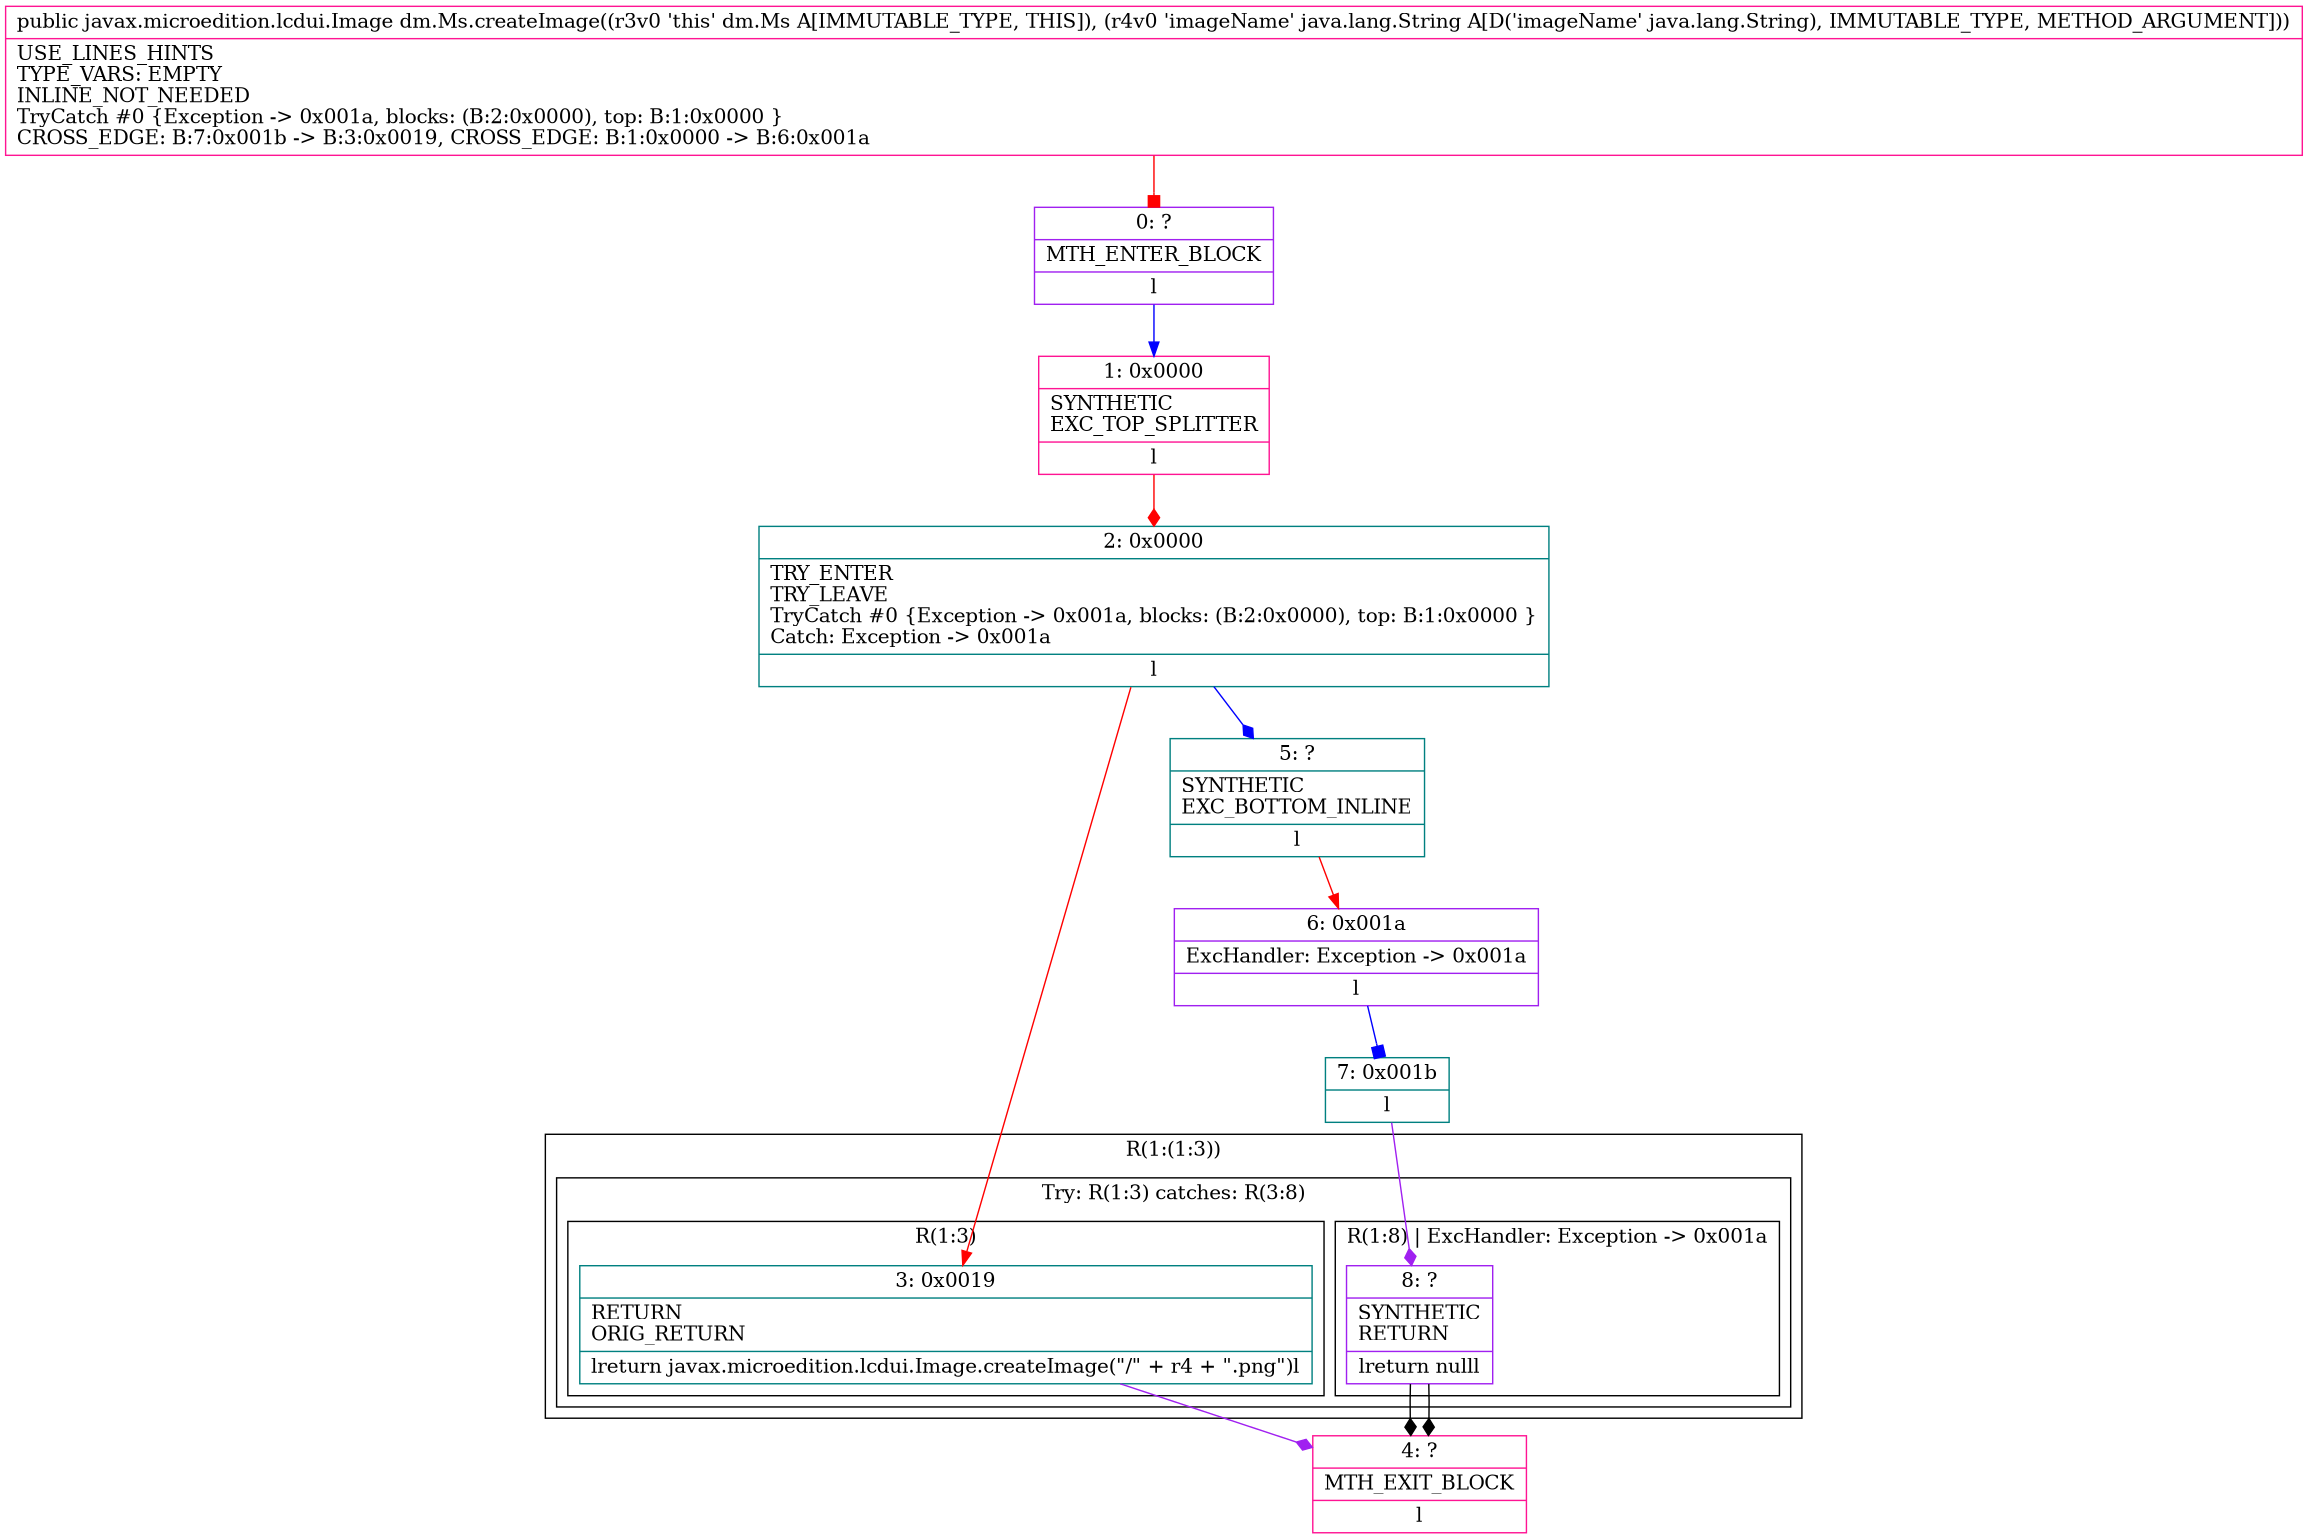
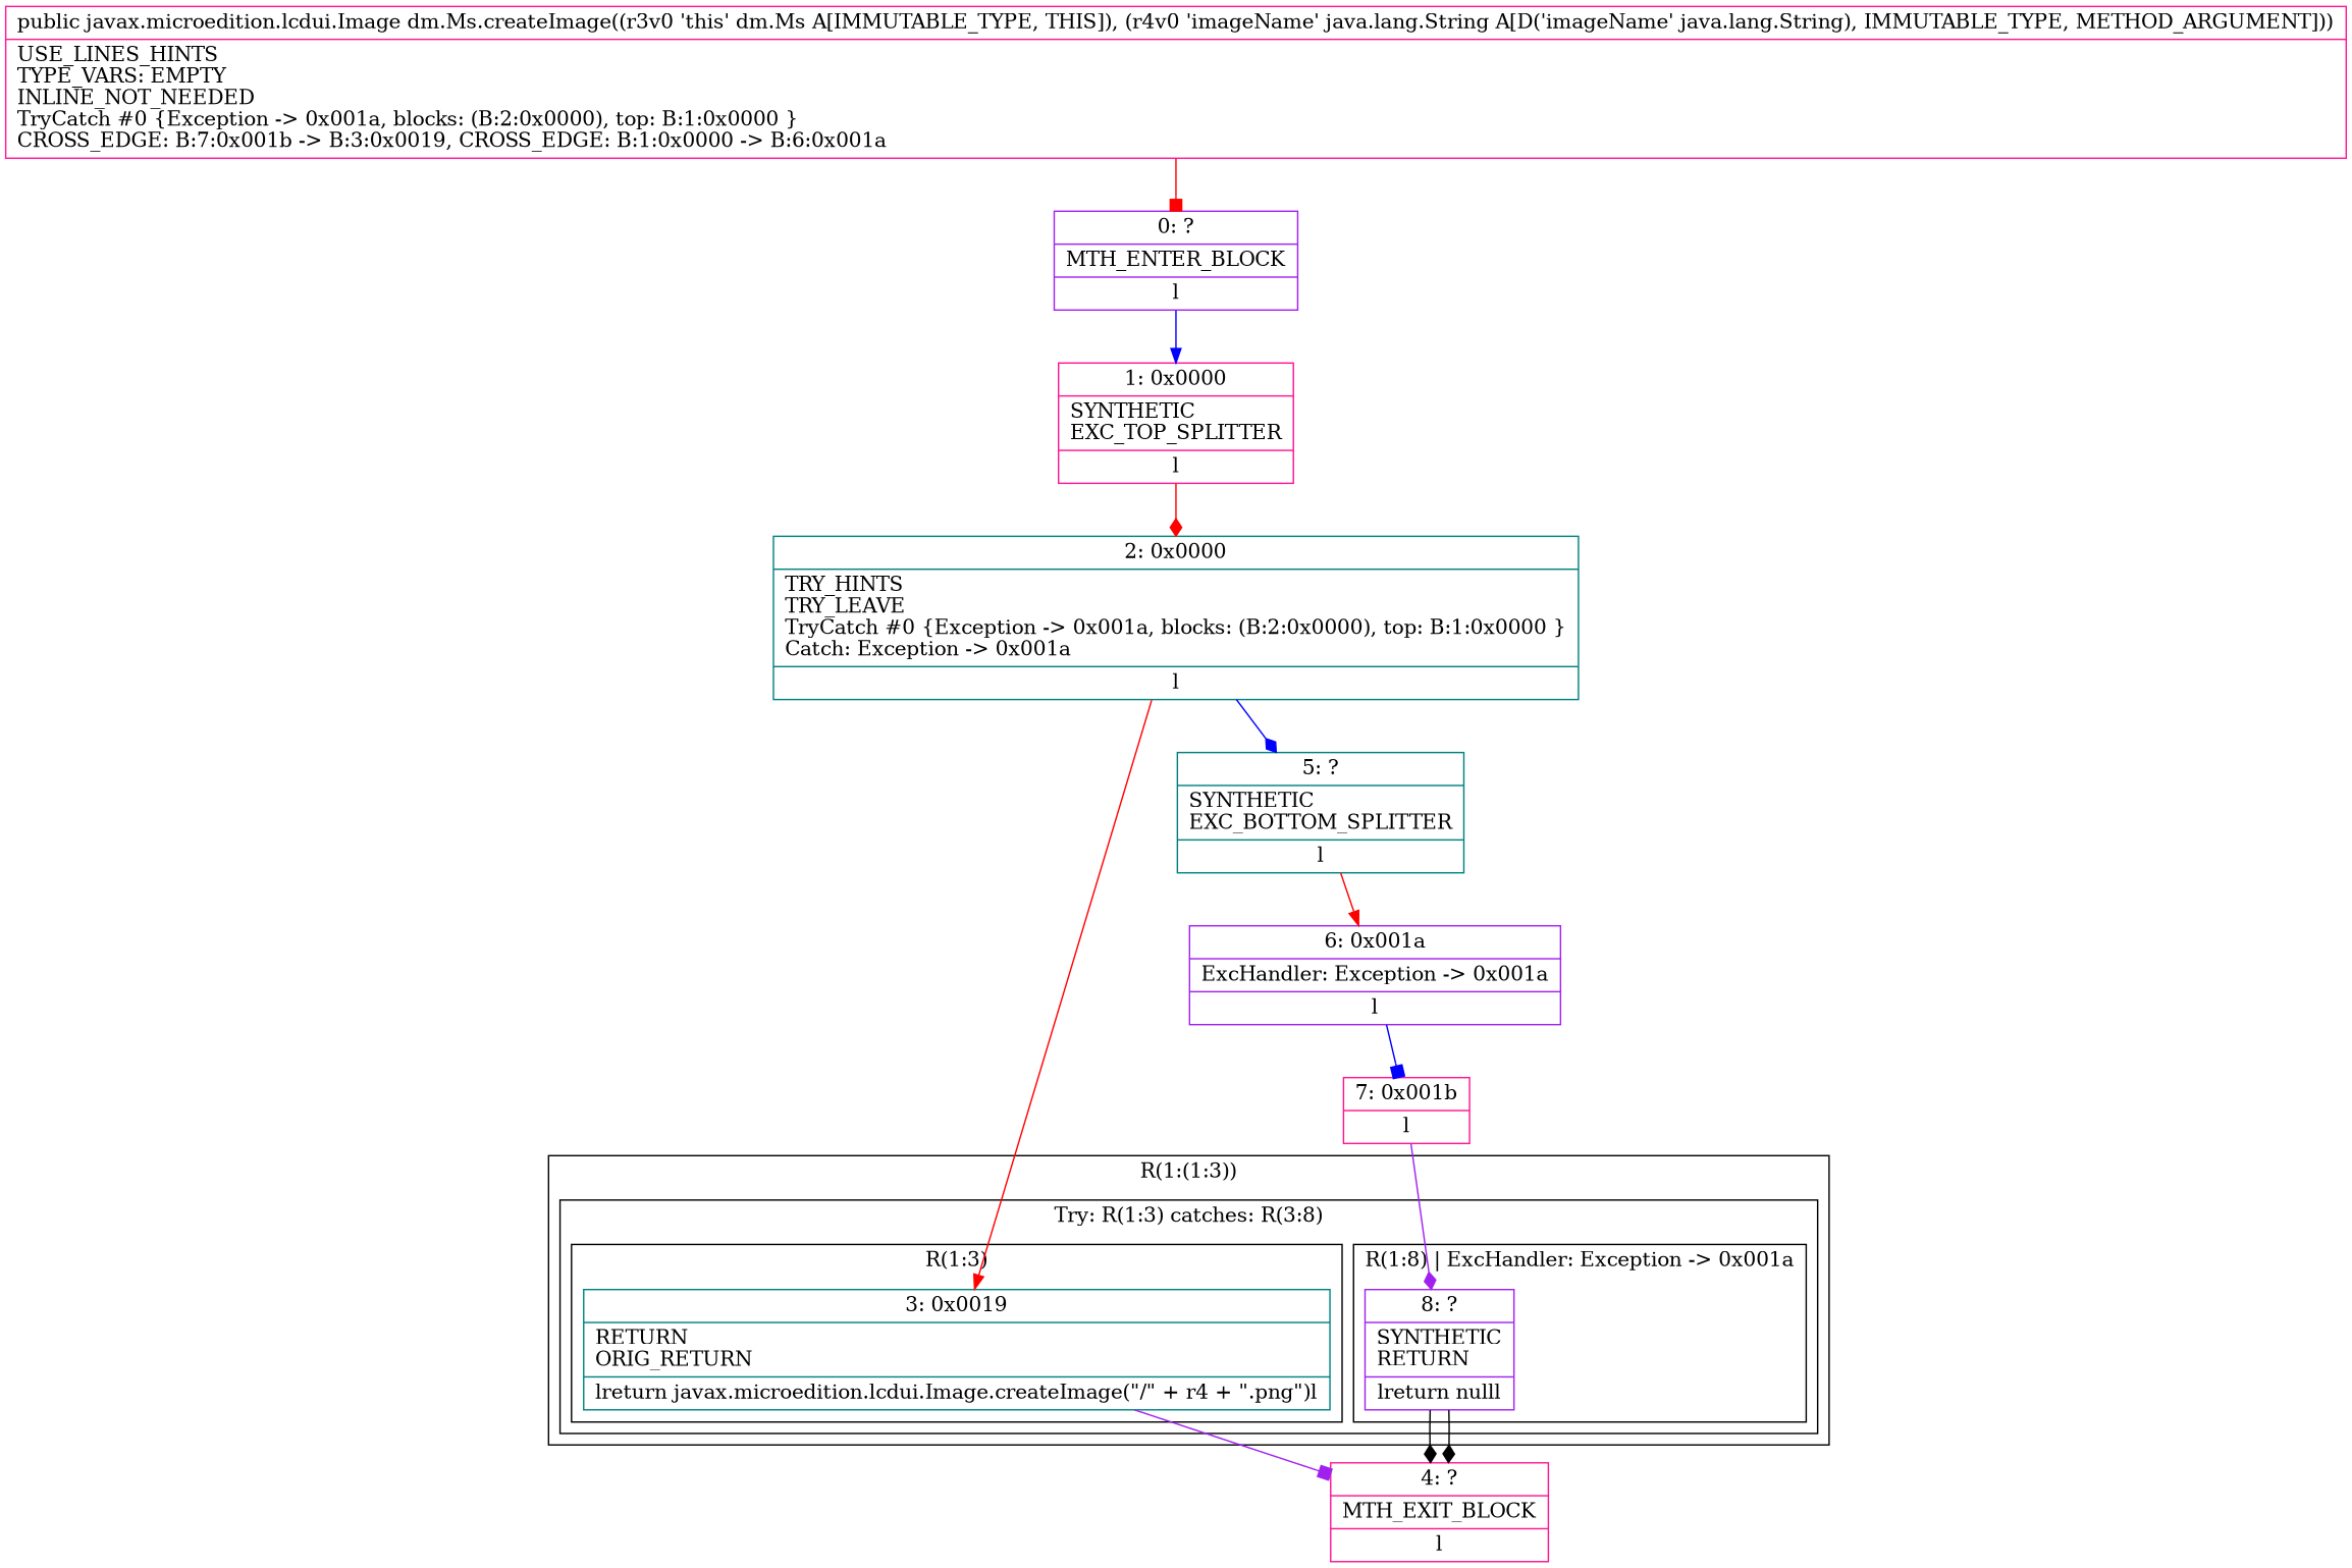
  digraph {
    node [color=teal shape=record]
    edge [arrowhead=diamond color=red]
    n1 [label="{3\:\ 0x0019|RETURN\lORIG_RETURN\l|lreturn javax.microedition.lcdui.Image.createImage(\"\/\" + r4 + \".png\")l}"]
    n2 [color=purple label="{8\:\ ?|SYNTHETIC\lRETURN\l|lreturn nulll}"]
    n3 [color=deeppink label="{4\:\ ?|MTH_EXIT_BLOCK\l|l}"]
    n4 [color=purple label="{0\:\ ?|MTH_ENTER_BLOCK\l|l}"]
    n5 [color=deeppink label="{1\:\ 0x0000|SYNTHETIC\lEXC_TOP_SPLITTER\l|l}"]
-   n6 [label="{2\:\ 0x0000|TRY_ENTER\lTRY_LEAVE\lTryCatch #0 \{Exception \-\> 0x001a, blocks: (B:2:0x0000), top: B:1:0x0000 \}\lCatch: Exception \-\> 0x001a\l|l}"]
-   n7 [label="{5\:\ ?|SYNTHETIC\lEXC_BOTTOM_INLINE\l|l}"]
+   n6 [label="{2\:\ 0x0000|TRY_HINTS\lTRY_LEAVE\lTryCatch #0 \{Exception \-\> 0x001a, blocks: (B:2:0x0000), top: B:1:0x0000 \}\lCatch: Exception \-\> 0x001a\l|l}"]
+   n7 [label="{5\:\ ?|SYNTHETIC\lEXC_BOTTOM_SPLITTER\l|l}"]
    n8 [color=purple label="{6\:\ 0x001a|ExcHandler: Exception \-\> 0x001a\l|l}"]
-   n9 [label="{7\:\ 0x001b|l}"]
+   n9 [color=deeppink label="{7\:\ 0x001b|l}"]
    n10 [color=deeppink label="{public javax.microedition.lcdui.Image dm.Ms.createImage((r3v0 'this' dm.Ms A[IMMUTABLE_TYPE, THIS]), (r4v0 'imageName' java.lang.String A[D('imageName' java.lang.String), IMMUTABLE_TYPE, METHOD_ARGUMENT]))  | USE_LINES_HINTS\lTYPE_VARS: EMPTY\lINLINE_NOT_NEEDED\lTryCatch #0 \{Exception \-\> 0x001a, blocks: (B:2:0x0000), top: B:1:0x0000 \}\lCROSS_EDGE: B:7:0x001b \-\> B:3:0x0019, CROSS_EDGE: B:1:0x0000 \-\> B:6:0x001a\l}"]
    subgraph cluster_1 {
      label="R(1:(1:3))"
      subgraph cluster_2 {
        label="Try: R(1:3) catches: R(3:8)"
        subgraph cluster_3 {
          label="R(1:3)"
          n1
        }
        subgraph cluster_4 {
          label="R(1:8) | ExcHandler: Exception \-\> 0x001a\l"
          n2
        }
      }
    }
    subgraph cluster_5 {
      label="R(1:8) | ExcHandler: Exception \-\> 0x001a\l"
    }
-   n1 -> n3 [color=purple]
+   n1 -> n3 [arrowhead=box color=purple]
    n2 -> n3 [color=black]
    n2 -> n3 [color=black]
    n4 -> n5 [arrowhead=normal color=blue]
    n5 -> n6
    n6 -> n1 [arrowhead=normal]
    n6 -> n7 [color=blue]
    n7 -> n8 [arrowhead=normal]
    n8 -> n9 [arrowhead=box color=blue]
    n9 -> n2 [color=purple]
    n10 -> n4 [arrowhead=box]
  }
